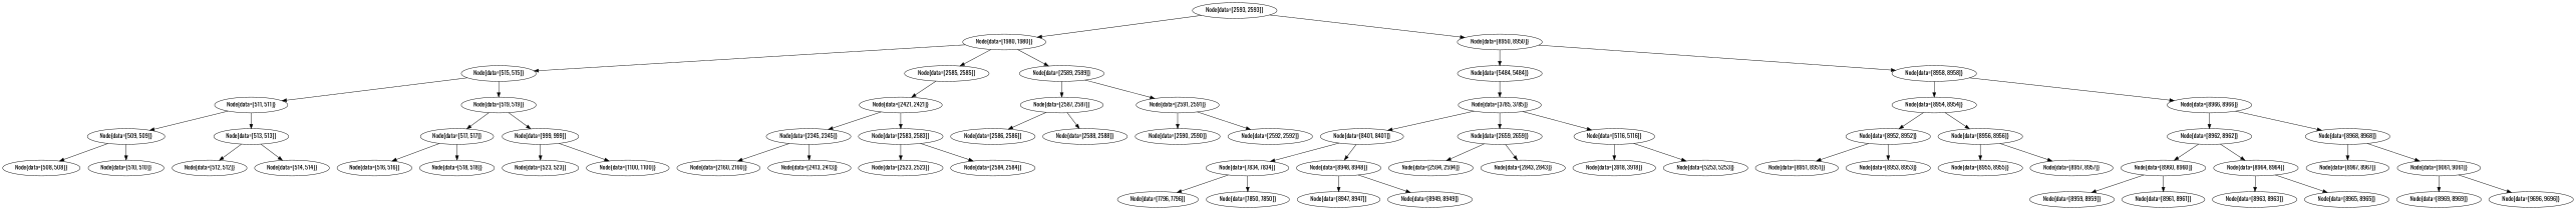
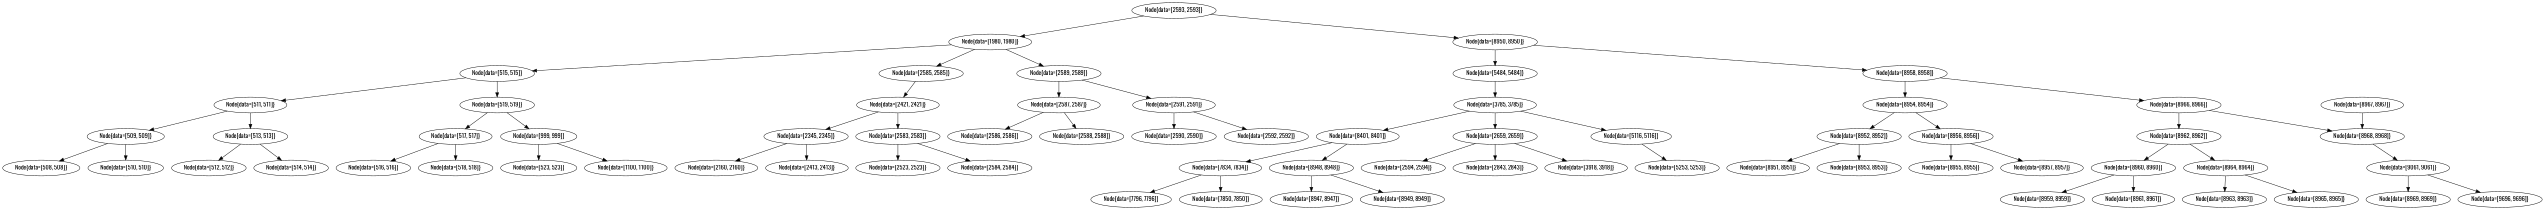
  digraph {
    fontname=Oswald
    node [fontname=Oswald]
    edge [fontname=Oswald]
    n1 [label="Node{data=[2593, 2593]}"]
    n2 [label="Node{data=[1980, 1980]}"]
    n3 [label="Node{data=[8950, 8950]}"]
    n4 [label="Node{data=[515, 515]}"]
    n5 [label="Node{data=[2585, 2585]}"]
    n6 [label="Node{data=[2589, 2589]}"]
    n7 [label="Node{data=[5484, 5484]}"]
    n8 [label="Node{data=[8958, 8958]}"]
    n9 [label="Node{data=[511, 511]}"]
    n10 [label="Node{data=[519, 519]}"]
    n11 [label="Node{data=[2421, 2421]}"]
    n12 [label="Node{data=[509, 509]}"]
    n13 [label="Node{data=[513, 513]}"]
    n14 [label="Node{data=[517, 517]}"]
    n15 [label="Node{data=[999, 999]}"]
    n16 [label="Node{data=[508, 508]}"]
    n17 [label="Node{data=[510, 510]}"]
    n18 [label="Node{data=[512, 512]}"]
    n19 [label="Node{data=[514, 514]}"]
    n20 [label="Node{data=[516, 516]}"]
    n21 [label="Node{data=[518, 518]}"]
    n22 [label="Node{data=[523, 523]}"]
    n23 [label="Node{data=[1100, 1100]}"]
    n24 [label="Node{data=[2345, 2345]}"]
    n25 [label="Node{data=[2583, 2583]}"]
    n26 [label="Node{data=[2587, 2587]}"]
    n27 [label="Node{data=[2591, 2591]}"]
    n28 [label="Node{data=[2160, 2160]}"]
    n29 [label="Node{data=[2413, 2413]}"]
    n30 [label="Node{data=[2523, 2523]}"]
    n31 [label="Node{data=[2584, 2584]}"]
    n32 [label="Node{data=[2586, 2586]}"]
    n33 [label="Node{data=[2588, 2588]}"]
    n34 [label="Node{data=[2590, 2590]}"]
    n35 [label="Node{data=[2592, 2592]}"]
    n36 [label="Node{data=[3785, 3785]}"]
    n37 [label="Node{data=[8954, 8954]}"]
    n38 [label="Node{data=[8966, 8966]}"]
    n39 [label="Node{data=[8401, 8401]}"]
    n40 [label="Node{data=[2659, 2659]}"]
    n41 [label="Node{data=[5116, 5116]}"]
    n42 [label="Node{data=[7834, 7834]}"]
    n43 [label="Node{data=[8948, 8948]}"]
    n44 [label="Node{data=[2594, 2594]}"]
    n45 [label="Node{data=[2843, 2843]}"]
    n46 [label="Node{data=[3918, 3918]}"]
    n47 [label="Node{data=[5253, 5253]}"]
    n48 [label="Node{data=[7796, 7796]}"]
    n49 [label="Node{data=[7850, 7850]}"]
    n50 [label="Node{data=[8947, 8947]}"]
    n51 [label="Node{data=[8949, 8949]}"]
    n52 [label="Node{data=[8952, 8952]}"]
    n53 [label="Node{data=[8956, 8956]}"]
    n54 [label="Node{data=[8962, 8962]}"]
    n55 [label="Node{data=[8968, 8968]}"]
    n56 [label="Node{data=[8951, 8951]}"]
    n57 [label="Node{data=[8953, 8953]}"]
    n58 [label="Node{data=[8955, 8955]}"]
    n59 [label="Node{data=[8957, 8957]}"]
    n60 [label="Node{data=[8960, 8960]}"]
    n61 [label="Node{data=[8964, 8964]}"]
    n62 [label="Node{data=[8967, 8967]}"]
    n63 [label="Node{data=[9061, 9061]}"]
    n64 [label="Node{data=[8959, 8959]}"]
    n65 [label="Node{data=[8961, 8961]}"]
    n66 [label="Node{data=[8963, 8963]}"]
    n67 [label="Node{data=[8965, 8965]}"]
    n68 [label="Node{data=[8969, 8969]}"]
    n69 [label="Node{data=[9696, 9696]}"]
    n1 -> n2
    n1 -> n3
    n2 -> n4
    n2 -> n5
    n2 -> n6
    n3 -> n7
    n3 -> n8
    n4 -> n9
    n4 -> n10
    n5 -> n11
    n6 -> n26
    n6 -> n27
    n7 -> n36
    n8 -> n37
    n8 -> n38
    n9 -> n12
    n9 -> n13
    n10 -> n14
    n10 -> n15
    n11 -> n24
    n11 -> n25
    n12 -> n16
    n12 -> n17
    n13 -> n18
    n13 -> n19
    n14 -> n20
    n14 -> n21
    n15 -> n22
    n15 -> n23
    n24 -> n28
    n24 -> n29
    n25 -> n30
    n25 -> n31
    n26 -> n32
    n26 -> n33
    n27 -> n34
    n27 -> n35
    n36 -> n39
    n36 -> n40
    n36 -> n41
    n37 -> n52
    n37 -> n53
    n38 -> n54
    n38 -> n55
    n39 -> n42
    n39 -> n43
    n40 -> n44
    n40 -> n45
-   n41 -> n46
+   n40 -> n46
    n41 -> n47
    n42 -> n48
    n42 -> n49
    n43 -> n50
    n43 -> n51
    n52 -> n56
    n52 -> n57
    n53 -> n58
    n53 -> n59
    n54 -> n60
    n54 -> n61
-   n55 -> n62
+   n62 -> n55
    n55 -> n63
    n60 -> n64
    n60 -> n65
    n61 -> n66
    n61 -> n67
    n63 -> n68
    n63 -> n69
  }
